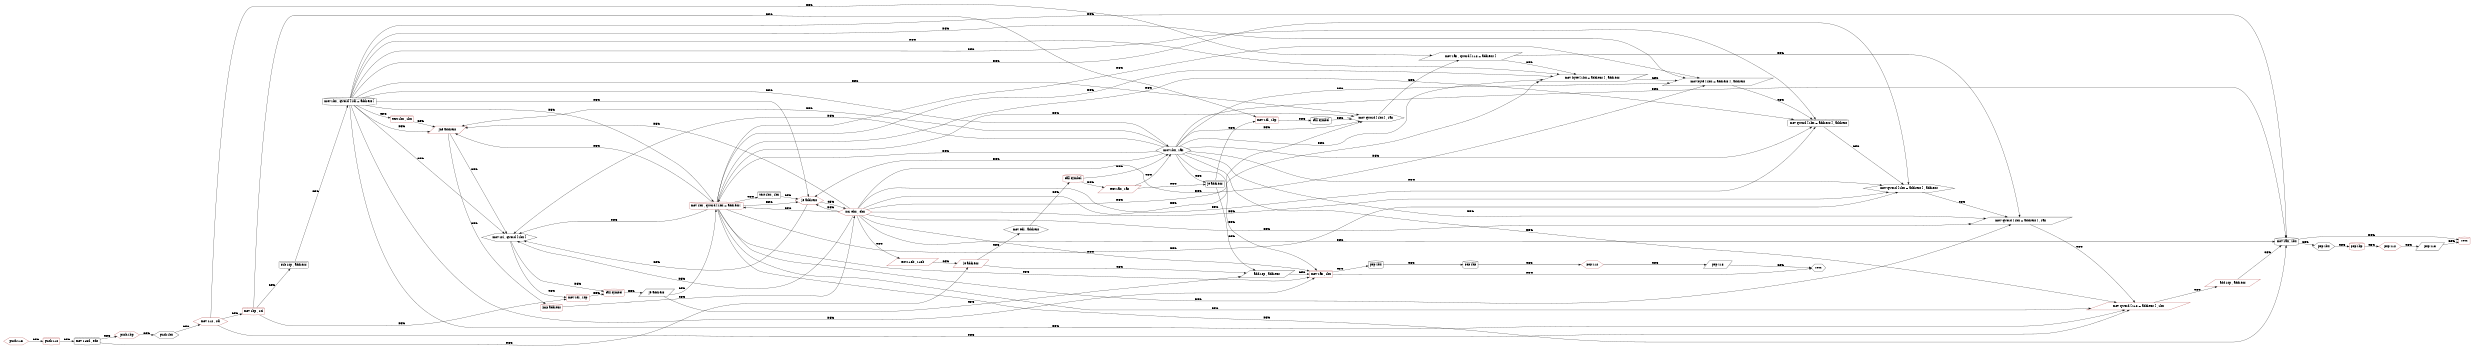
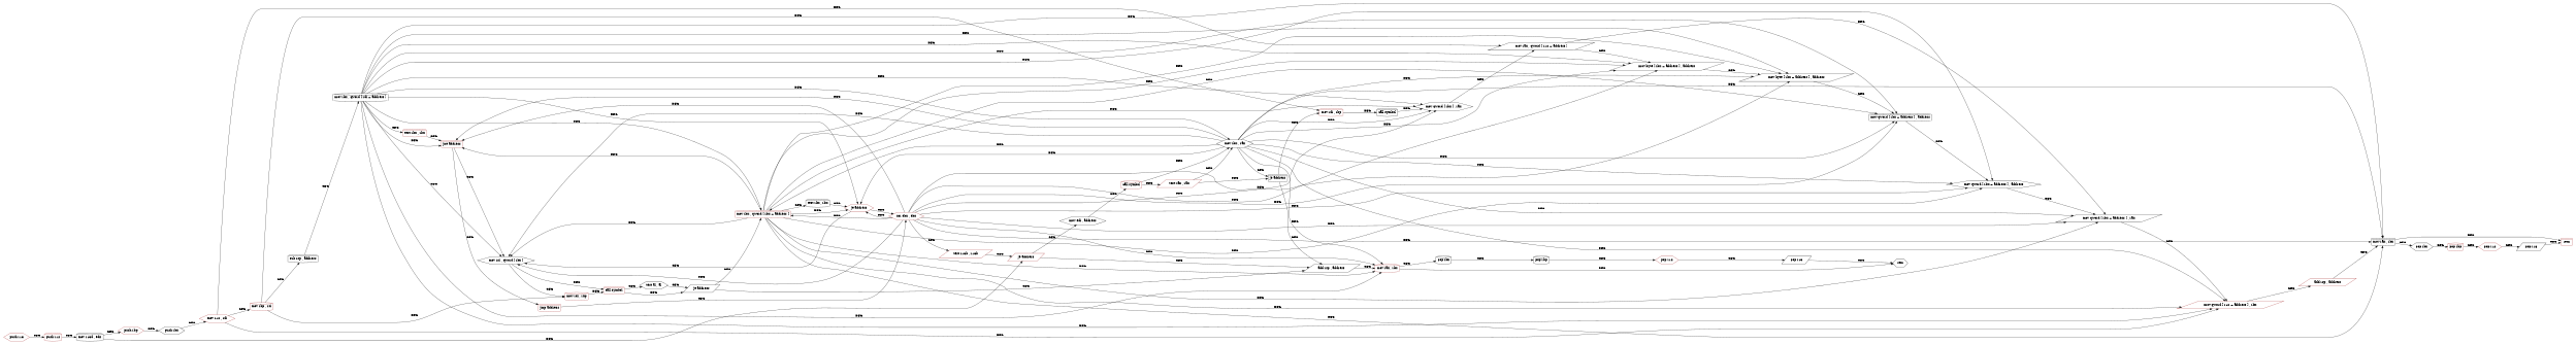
  digraph {
    rankdir=LR
    node [color=black shape=cylinder]
    n1 [color=brown label="push r13" shape=hexagon]
    n2 [color=brown label="push r12"]
    n3 [label="mov r13d , edx"]
    n4 [color=brown label="push rbp" shape=hexagon]
    n5 [color=brown label="je address" shape=parallelogram]
    n6 [label="push rbx" shape=hexagon]
    n7 [label="add rsp , address" shape=parallelogram]
    n8 [label="mov edi , address" shape=hexagon]
    n9 [color=brown label="mov r12 , rdi" shape=hexagon]
    n10 [color=brown label="mov rbp , rsi"]
    n11 [label="mov rax , qword [ r12 + address ]" shape=parallelogram]
    n12 [color=brown label="mov qword [ r12 + address ] , rbx" shape=parallelogram]
    n13 [label="sub rsp , address"]
    n14 [color=brown label="mov rdi , rbp"]
    n15 [color=brown label="mov rdi , rbp"]
    n16 [label="mov byte [ rbx + address ] , address" shape=parallelogram]
    n17 [label="mov qword [ rbx + address ] , rax" shape=parallelogram]
    n18 [color=brown label="add rsp , address" shape=parallelogram]
    n19 [label="mov rbx , qword [ rdi + address ]"]
    n20 [color=brown label="call symbol"]
    n21 [label="call symbol"]
    n22 [color=brown label="test rbx , rbx"]
-   n23 [color=brown label="jne address" shape=parallelogram]
+   n23 [color=brown label="jne address"]
    n24 [label="mov rsi , qword [ rbx ]" shape=hexagon]
    n25 [color=brown label="mov rbx , qword [ rbx + address ]"]
    n26 [color=brown label="je address" shape=hexagon]
    n27 [color=brown label="mov rax , rbx"]
    n28 [label="mov qword [ rbx ] , rax" shape=hexagon]
    n29 [label="mov byte [ rbx + address ] , address" shape=parallelogram]
    n30 [label="mov qword [ rbx + address ] , address"]
    n31 [label="mov qword [ rbx + address ] , address" shape=hexagon]
    n32 [label="mov rax , rbx"]
    n33 [label="mov rbx , rax" shape=hexagon]
    n34 [color=brown label="jmp address"]
    n35 [label="test rbx , rbx"]
    n36 [color=brown label="xor ebx , ebx" shape=hexagon]
    n37 [label="pop rbx"]
    n38 [label=retn shape=hexagon]
    n39 [label="pop rbx" shape=hexagon]
    n40 [color=brown label=retn]
+   n41 [label="test al , al" shape=hexagon]
    n42 [label="je address" shape=parallelogram]
    n43 [color=brown label="test r13b , r13b" shape=parallelogram]
    n44 [label="pop rbp"]
    n45 [color=brown label="pop r12" shape=hexagon]
    n46 [label="pop r13" shape=parallelogram]
    n47 [color=brown label="call symbol"]
    n48 [color=brown label="test rax , rax" shape=parallelogram]
    n49 [label="je address"]
    n50 [color=brown label="pop rbp"]
    n51 [color=brown label="pop r12" shape=hexagon]
    n52 [label="pop r13" shape=parallelogram]
    n1 -> n2 [label=CFG]
    n2 -> n3 [label=CFG]
    n3 -> n4 [label=CFG]
    n3 -> n5 [label=DFG]
    n4 -> n6 [label=CFG]
    n5 -> n7 [label=CFG]
    n5 -> n8 [label=CFG]
    n6 -> n9 [label=CFG]
    n7 -> n27 [label=CFG]
    n8 -> n47 [label=CFG]
    n9 -> n10 [label=CFG]
    n9 -> n11 [label=DFG]
    n9 -> n12 [label=DFG]
    n10 -> n13 [label=CFG]
    n10 -> n14 [label=DFG]
    n10 -> n15 [label=DFG]
    n11 -> n16 [label=CFG]
    n11 -> n17 [label=DFG]
    n12 -> n18 [label=CFG]
    n13 -> n19 [label=CFG]
    n14 -> n20 [label=DFG]
    n15 -> n21 [label=DFG]
    n16 -> n29 [label=CFG]
    n17 -> n12 [label=CFG]
    n18 -> n32 [label=CFG]
    n19 -> n12 [label=DFG]
    n19 -> n16 [label=DFG]
    n19 -> n22 [label=CFG]
    n19 -> n23 [label=DFG]
    n19 -> n24 [label=CFG]
    n19 -> n25 [label=DFG]
    n19 -> n26 [label=DFG]
    n19 -> n27 [label=DFG]
    n19 -> n28 [label=DFG]
    n19 -> n29 [label=DFG]
    n19 -> n30 [label=DFG]
    n19 -> n31 [label=DFG]
    n19 -> n32 [label=DFG]
    n19 -> n33 [label=DFG]
+   n20 -> n41 [label=CFG]
    n20 -> n42 [label=DFG]
    n21 -> n28 [label=DFG]
    n22 -> n23 [label=CFG]
    n23 -> n24 [label=CFG]
    n23 -> n34 [label=CFG]
    n24 -> n14 [label=CFG]
    n24 -> n20 [label=DFG]
    n25 -> n12 [label=DFG]
    n25 -> n16 [label=DFG]
    n25 -> n17 [label=DFG]
    n25 -> n23 [label=DFG]
    n25 -> n24 [label=DFG]
    n25 -> n26 [label=DFG]
    n25 -> n27 [label=DFG]
    n25 -> n28 [label=DFG]
    n25 -> n29 [label=DFG]
    n25 -> n30 [label=DFG]
    n25 -> n31 [label=DFG]
    n25 -> n32 [label=DFG]
    n25 -> n35 [label=CFG]
    n26 -> n24 [label=CFG]
    n26 -> n36 [label=CFG]
    n27 -> n37 [label=CFG]
    n27 -> n38 [label=DFG]
    n28 -> n11 [label=CFG]
    n29 -> n30 [label=CFG]
    n30 -> n31 [label=CFG]
    n31 -> n17 [label=CFG]
    n32 -> n39 [label=CFG]
    n32 -> n40 [label=DFG]
    n33 -> n12 [label=DFG]
    n33 -> n16 [label=DFG]
    n33 -> n17 [label=DFG]
    n33 -> n23 [label=DFG]
    n33 -> n24 [label=DFG]
    n33 -> n25 [label=DFG]
    n33 -> n26 [label=DFG]
    n33 -> n27 [label=DFG]
    n33 -> n28 [label=DFG]
    n33 -> n29 [label=DFG]
    n33 -> n30 [label=DFG]
    n33 -> n31 [label=DFG]
    n33 -> n32 [label=DFG]
    n33 -> n49 [label=CFG]
    n34 -> n36 [label=CFG]
    n35 -> n26 [label=CFG]
    n36 -> n16 [label=DFG]
    n36 -> n17 [label=DFG]
    n36 -> n23 [label=DFG]
    n36 -> n24 [label=DFG]
    n36 -> n25 [label=DFG]
    n36 -> n26 [label=DFG]
    n36 -> n27 [label=DFG]
    n36 -> n28 [label=DFG]
    n36 -> n29 [label=DFG]
    n36 -> n30 [label=DFG]
    n36 -> n31 [label=DFG]
    n36 -> n32 [label=DFG]
    n36 -> n43 [label=CFG]
    n37 -> n44 [label=CFG]
    n39 -> n50 [label=CFG]
+   n41 -> n42 [label=CFG]
    n42 -> n7 [label=CFG]
    n42 -> n25 [label=CFG]
    n43 -> n5 [label=CFG]
    n44 -> n45 [label=CFG]
    n45 -> n46 [label=CFG]
    n46 -> n38 [label=CFG]
    n47 -> n33 [label=DFG]
    n47 -> n48 [label=DFG]
    n48 -> n33 [label=CFG]
    n48 -> n49 [label=DFG]
    n49 -> n7 [label=CFG]
    n49 -> n15 [label=CFG]
    n50 -> n51 [label=CFG]
    n51 -> n52 [label=CFG]
    n52 -> n40 [label=CFG]
  }
